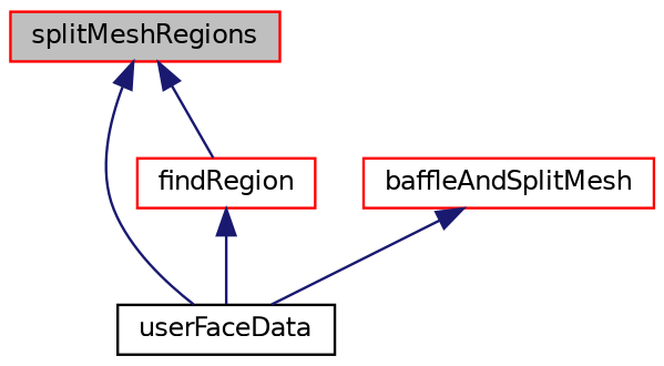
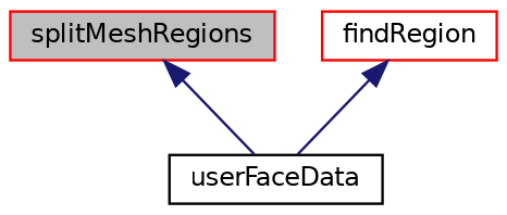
  digraph {
    rankdir=TB
    node [color=red fontname=Helvetica fontsize=10 shape=record]
    edge [color=midnightblue dir=back fontname=Helvetica fontsize=10 labelfontname=Helvetica labelfontsize=10 style=solid]
    n1 [fillcolor=grey75 fontcolor=black height=0.2 label=splitMeshRegions style=filled width=0.4]
    n2 [color=black height=0.2 label=userFaceData width=0.4]
    n3 [height=0.2 label=findRegion width=0.4]
-   n4 [height=0.2 label=baffleAndSplitMesh width=0.4]
    n1 -> n2
-   n1 -> n3
    n3 -> n2
-   n4 -> n2
  }
